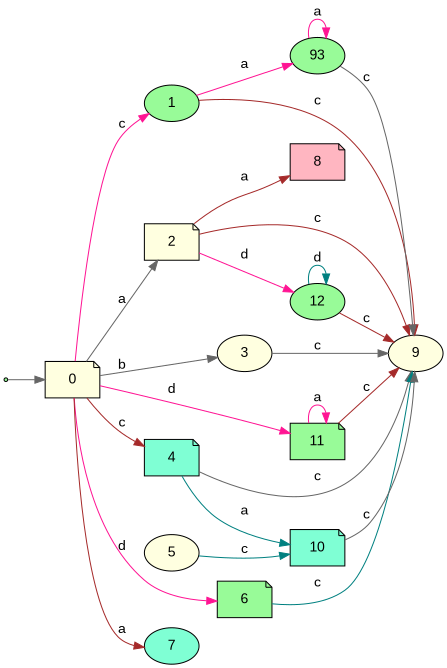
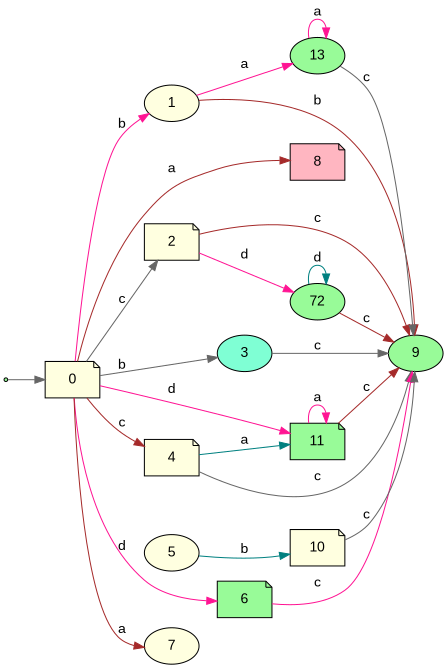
  digraph {
    fontname="Liberation Sans"
    rankdir=LR
    node [fillcolor=palegreen fontname="Liberation Sans" shape=note style=filled]
    edge [color=gray40 fontname="Liberation Sans"]
    dummy0 [shape=point]
    0 [fillcolor=lightyellow]
-   1 [shape=ellipse]
+   1 [fillcolor=lightyellow shape=ellipse]
    2 [fillcolor=lightyellow]
-   3 [fillcolor=lightyellow shape=ellipse]
-   4 [fillcolor=aquamarine]
+   3 [fillcolor=aquamarine shape=ellipse]
+   4 [fillcolor=lightyellow]
    6
-   7 [fillcolor=aquamarine shape=ellipse]
+   7 [fillcolor=lightyellow shape=ellipse]
    8 [fillcolor=lightpink]
    11
-   9 [fillcolor=lightyellow shape=ellipse]
-   13 [shape=ellipse label=93]
-   12 [shape=ellipse]
+   9 [shape=ellipse]
+   13 [shape=ellipse]
+   12 [shape=ellipse label=72]
    5 [fillcolor=lightyellow shape=ellipse]
-   10 [fillcolor=aquamarine]
+   10 [fillcolor=lightyellow]
    dummy0 -> 0
-   0 -> 1 [color=deeppink label=c]
-   0 -> 2 [label=a]
+   0 -> 1 [color=deeppink label=b]
+   0 -> 2 [label=c]
    0 -> 3 [label=b]
    0 -> 4 [color=brown label=c]
    0 -> 6 [color=deeppink label=d]
    0 -> 7 [color=brown label=a]
-   2 -> 8 [color=brown label=a]
+   0 -> 8 [color=brown label=a]
    0 -> 11 [color=deeppink label=d]
-   1 -> 9 [color=brown label=c]
+   1 -> 9 [color=brown label=b]
    1 -> 13 [color=deeppink label=a]
    2 -> 9 [color=brown label=c]
    2 -> 12 [color=deeppink label=d]
    3 -> 9 [label=c]
-   4 -> 10 [color=teal label=a]
+   4 -> 11 [color=teal label=a]
    4 -> 9 [label=c]
-   6 -> 9 [color=teal label=c]
+   6 -> 9 [color=deeppink label=c]
    11 -> 11 [color=deeppink label=a]
    11 -> 9 [color=brown label=c]
    13 -> 9 [label=c]
    13 -> 13 [color=deeppink label=a]
    12 -> 9 [color=brown label=c]
    12 -> 12 [color=teal label=d]
-   5 -> 10 [color=teal label=c]
+   5 -> 10 [color=teal label=b]
    10 -> 9 [label=c]
  }
